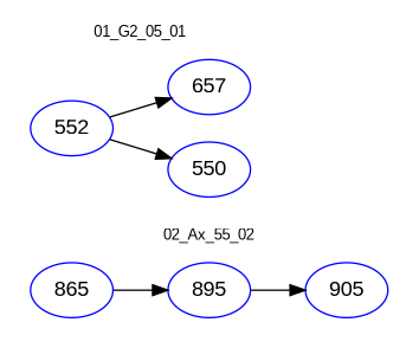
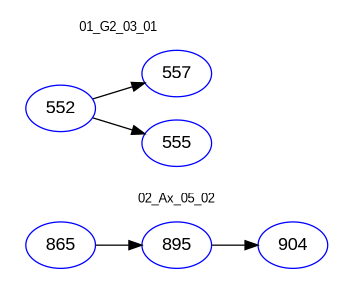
  digraph {
    fontname="Liberation Sans"
    rankdir=LR
    node [color=blue fontname="Liberation Sans"]
    edge [color=black fontname="Liberation Sans"]
    n1 [label=865]
    n2 [label=895]
-   n3 [label=905]
-   n4 [label=550]
+   n3 [label=904]
+   n4 [label=555]
    n5 [label=552]
-   n6 [label=657]
+   n6 [label=557]
    subgraph cluster_1 {
      color=white
      fontsize=10
-     label="02_Ax_55_02"
+     label="02_Ax_05_02"
      n1
      n2
      n3
    }
    subgraph cluster_2 {
      color=white
      fontsize=10
-     label="01_G2_05_01"
+     label="01_G2_03_01"
      n4
      n5
      n6
    }
    n1 -> n2
    n2 -> n3
    n5 -> n4
    n5 -> n6
  }
